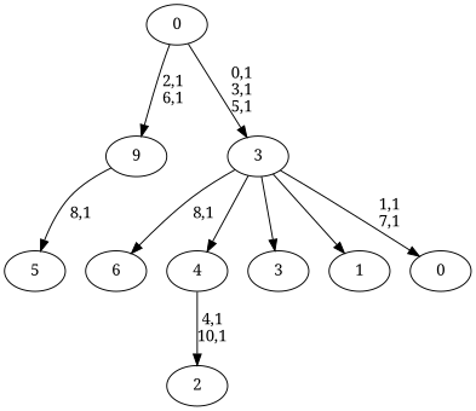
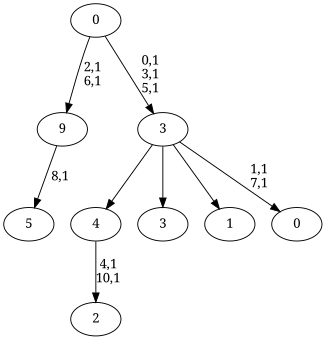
  digraph {
    fontname="Noto Serif"
    node [fontname="Noto Serif"]
    edge [fontname="Noto Serif"]
-   n1 [label=6]
    n2 [label=5]
    n3 [label=4]
    n4 [label=2]
    n5 [label=3]
    9
    n7 [label=1]
    n8 [label=0]
    3
    0
    n3 -> n4 [label="4,1\n10,1"]
    9 -> n2 [label="8,1"]
-   3 -> n1 [label="8,1"]
    3 -> n3
    3 -> n5
    3 -> n7
    3 -> n8 [label="1,1\n7,1"]
    0 -> 9 [label="2,1\n6,1"]
    0 -> 3 [label="0,1\n3,1\n5,1"]
  }
